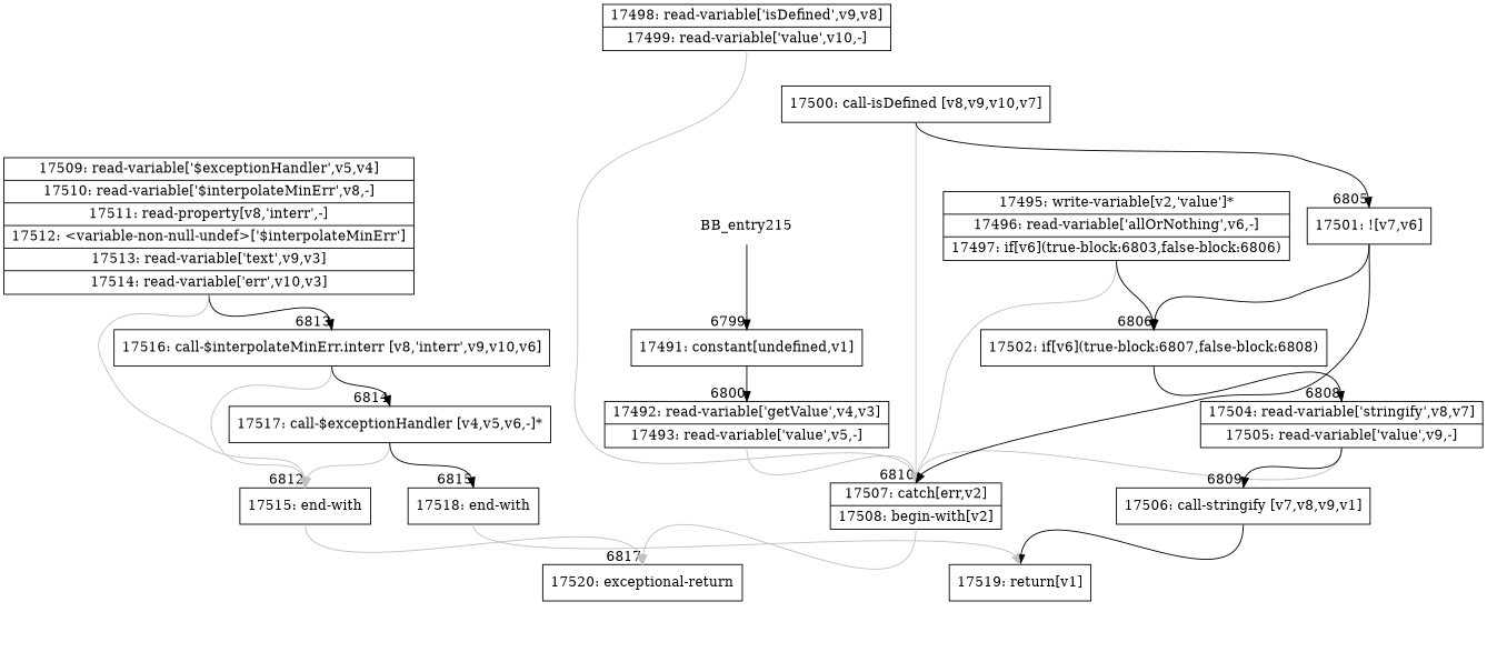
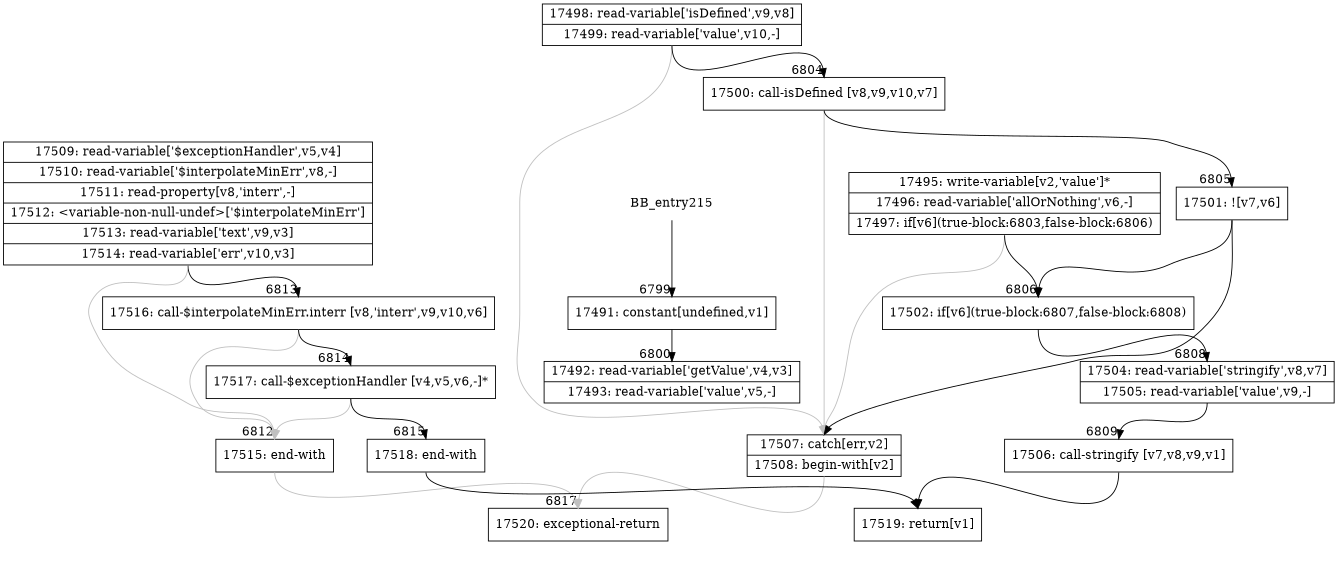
  digraph {
    rankdir=TD
    node [shape=record]
    edge [headport=n tailport=s]
    n1 [label=BB_entry215 shape=none]
    n2 [label="{17491: constant[undefined,v1]}"]
    n3 [label="{17492: read-variable['getValue',v4,v3]|17493: read-variable['value',v5,-]}"]
    n4 [label="{17507: catch[err,v2]|17508: begin-with[v2]}"]
    n5 [label="{17520: exceptional-return}"]
    n6 [label="{17495: write-variable[v2,'value']*|17496: read-variable['allOrNothing',v6,-]|17497: if[v6](true-block:6803,false-block:6806)}"]
    n7 [label="{17502: if[v6](true-block:6807,false-block:6808)}"]
    n8 [label="{17509: read-variable['$exceptionHandler',v5,v4]|17510: read-variable['$interpolateMinErr',v8,-]|17511: read-property[v8,'interr',-]|17512: \<variable-non-null-undef\>['$interpolateMinErr']|17513: read-variable['text',v9,v3]|17514: read-variable['err',v10,v3]}"]
    n9 [label="{17516: call-$interpolateMinErr.interr [v8,'interr',v9,v10,v6]}"]
    n10 [label="{17515: end-with}"]
    n11 [label="{17504: read-variable['stringify',v8,v7]|17505: read-variable['value',v9,-]}"]
    n12 [label="{17498: read-variable['isDefined',v9,v8]|17499: read-variable['value',v10,-]}"]
    n13 [label="{17500: call-isDefined [v8,v9,v10,v7]}"]
    n14 [label="{17506: call-stringify [v7,v8,v9,v1]}"]
    n15 [label="{17501: ![v7,v6]}"]
    n16 [label="{17519: return[v1]}"]
    n17 [label="{17517: call-$exceptionHandler [v4,v5,v6,-]*}"]
    n18 [label="{17518: end-with}"]
    n1 -> n2 [headlabel="    6799"]
    n2 -> n3 [headlabel="      6800"]
-   n3 -> n4 [color=gray headlabel="      6810"]
    n4 -> n5 [color=gray headlabel="      6817"]
    n6 -> n4 [color=gray]
    n6 -> n7 [headlabel="      6806"]
    n7 -> n11 [headlabel="      6808"]
    n8 -> n9 [headlabel="      6813"]
    n8 -> n10 [color=gray headlabel="      6812"]
    n9 -> n10 [color=gray]
    n9 -> n17 [headlabel="      6814"]
    n10 -> n5 [color=gray]
-   n11 -> n4 [color=gray]
    n11 -> n14 [headlabel="      6809"]
    n12 -> n4 [color=gray]
+   n12 -> n13 [headlabel="      6804"]
    n13 -> n4 [color=gray]
    n13 -> n15 [headlabel="      6805"]
    n14 -> n16
    n15 -> n4 [color=black]
    n15 -> n7
    n17 -> n10 [color=gray]
    n17 -> n18 [headlabel="      6815"]
-   n18 -> n16 [color=gray]
+   n18 -> n16
  }
